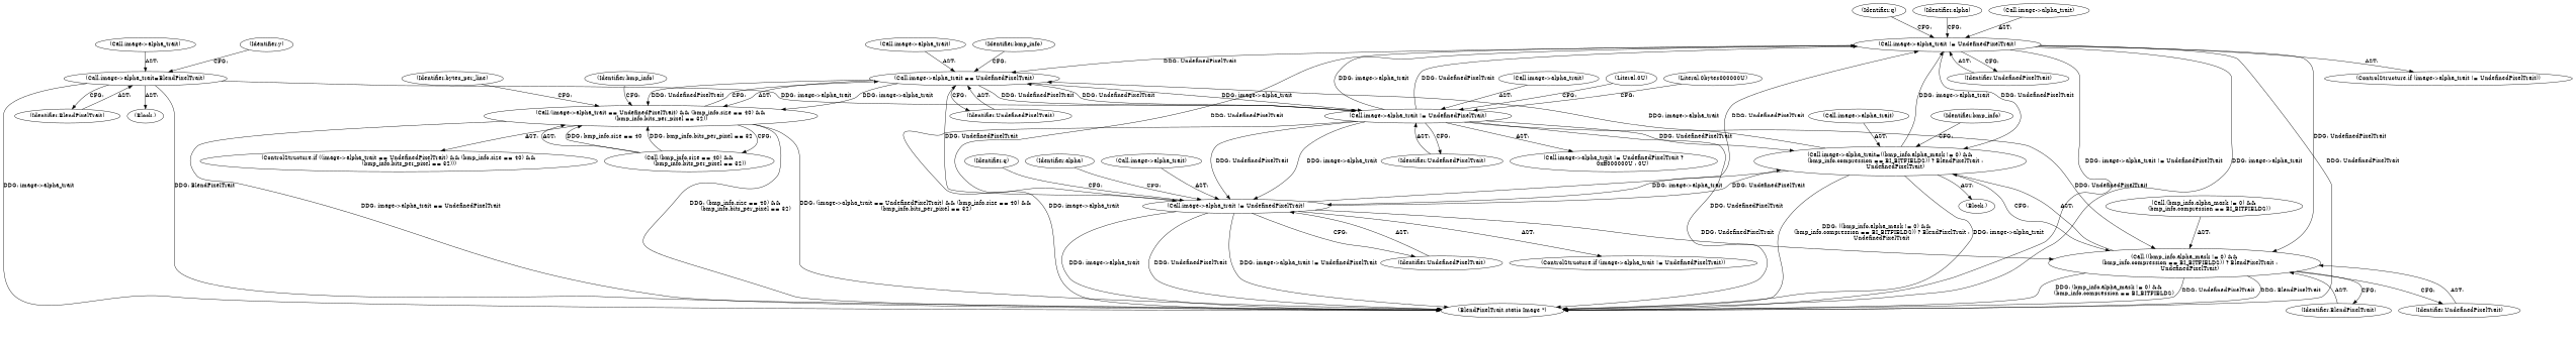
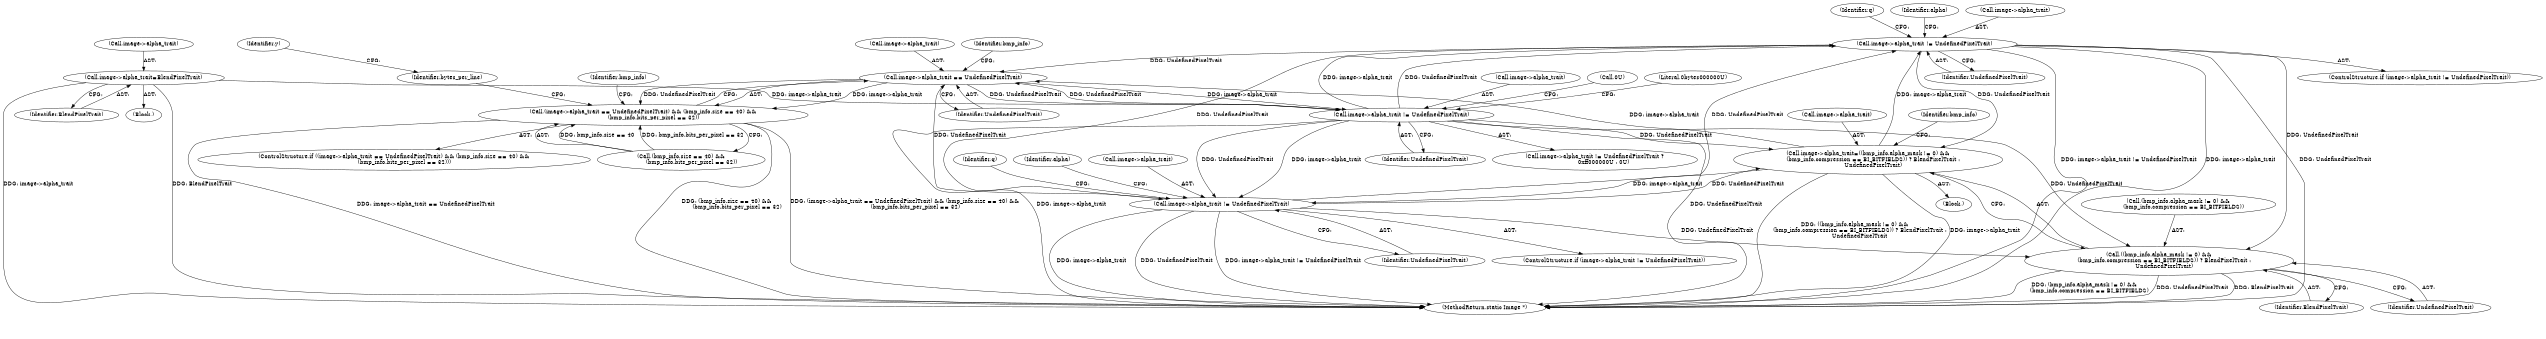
  digraph {
    n1 [label="(Call,image->alpha_trait != UndefinedPixelTrait)"]
    n2 [label="(Call,image->alpha_trait == UndefinedPixelTrait)"]
    n3 [label="(Call,image->alpha_trait=((bmp_info.alpha_mask != 0) &&\n      (bmp_info.compression == BI_BITFIELDS)) ? BlendPixelTrait :\n      UndefinedPixelTrait)"]
    n4 [label="(Call,image->alpha_trait != UndefinedPixelTrait)"]
    n5 [label="(Call,((bmp_info.alpha_mask != 0) &&\n      (bmp_info.compression == BI_BITFIELDS)) ? BlendPixelTrait :\n      UndefinedPixelTrait)"]
-   n6 [label="(BlendPixelTrait,static Image *)"]
+   n6 [label="(MethodReturn,static Image *)"]
    n7 [label="(ControlStructure,if (image->alpha_trait != UndefinedPixelTrait))"]
    n8 [label="(Identifier,UndefinedPixelTrait)"]
    n9 [label="(Call,image->alpha_trait != UndefinedPixelTrait)"]
    n10 [label="(Call,(image->alpha_trait == UndefinedPixelTrait) && (bmp_info.size == 40) &&\n            (bmp_info.bits_per_pixel == 32))"]
    n11 [label="(Identifier,UndefinedPixelTrait)"]
    n12 [label="(Block,)"]
    n13 [label="(Identifier,UndefinedPixelTrait)"]
    n14 [label="(ControlStructure,if (image->alpha_trait != UndefinedPixelTrait))"]
    n15 [label="(Identifier,BlendPixelTrait)"]
    n16 [label="(Identifier,UndefinedPixelTrait)"]
    n17 [label="(Identifier,UndefinedPixelTrait)"]
    n18 [label="(Call,image->alpha_trait != UndefinedPixelTrait ?\n          0xff000000U : 0U)"]
    n19 [label="(Call,image->alpha_trait=BlendPixelTrait)"]
    n20 [label="(Identifier,BlendPixelTrait)"]
    n21 [label="(Block,)"]
    n22 [label="(Call,(bmp_info.size == 40) &&\n            (bmp_info.bits_per_pixel == 32))"]
    n23 [label="(ControlStructure,if ((image->alpha_trait == UndefinedPixelTrait) && (bmp_info.size == 40) &&\n            (bmp_info.bits_per_pixel == 32)))"]
    n24 [label="(Call,(bmp_info.alpha_mask != 0) &&\n      (bmp_info.compression == BI_BITFIELDS))"]
    n25 [label="(Identifier,q)"]
    n26 [label="(Identifier,y)"]
    n27 [label="(Identifier,q)"]
    n28 [label="(Call,image->alpha_trait)"]
    n29 [label="(Call,image->alpha_trait)"]
    n30 [label="(Call,image->alpha_trait)"]
    n31 [label="(Call,image->alpha_trait)"]
    n32 [label="(Identifier,bmp_info)"]
-   n33 [label="(Literal,0U)"]
+   n33 [label="(Call,0U)"]
    n34 [label="(Identifier,bmp_info)"]
    n35 [label="(Identifier,bmp_info)"]
    n36 [label="(Identifier,bytes_per_line)"]
    n37 [label="(Literal,0bytes000000U)"]
    n38 [label="(Identifier,alpha)"]
    n39 [label="(Identifier,alpha)"]
    n40 [label="(Call,image->alpha_trait)"]
    n41 [label="(Call,image->alpha_trait)"]
    n1 -> n2 [label="DDG: UndefinedPixelTrait"]
    n1 -> n3 [label="DDG: UndefinedPixelTrait"]
    n1 -> n4 [label="DDG: UndefinedPixelTrait"]
    n1 -> n5 [label="DDG: UndefinedPixelTrait"]
    n1 -> n6 [label="DDG: UndefinedPixelTrait"]
    n1 -> n6 [label="DDG: image->alpha_trait != UndefinedPixelTrait"]
    n1 -> n6 [label="DDG: image->alpha_trait"]
    n1 -> n7 [label="AST: "]
    n1 -> n8 [label="CFG: "]
    n2 -> n9 [label="DDG: image->alpha_trait"]
    n2 -> n9 [label="DDG: UndefinedPixelTrait"]
    n2 -> n10 [label="AST: "]
    n2 -> n10 [label="DDG: image->alpha_trait"]
    n2 -> n10 [label="DDG: UndefinedPixelTrait"]
    n2 -> n11 [label="CFG: "]
    n3 -> n1 [label="DDG: image->alpha_trait"]
    n3 -> n2 [label="DDG: image->alpha_trait"]
    n3 -> n4 [label="DDG: image->alpha_trait"]
    n3 -> n5 [label="CFG: "]
    n3 -> n6 [label="DDG: ((bmp_info.alpha_mask != 0) &&\n      (bmp_info.compression == BI_BITFIELDS)) ? BlendPixelTrait :\n      UndefinedPixelTrait"]
    n3 -> n6 [label="DDG: image->alpha_trait"]
    n3 -> n12 [label="AST: "]
    n4 -> n1 [label="DDG: UndefinedPixelTrait"]
    n4 -> n2 [label="DDG: UndefinedPixelTrait"]
    n4 -> n3 [label="DDG: UndefinedPixelTrait"]
    n4 -> n5 [label="DDG: UndefinedPixelTrait"]
    n4 -> n6 [label="DDG: image->alpha_trait"]
    n4 -> n6 [label="DDG: UndefinedPixelTrait"]
    n4 -> n6 [label="DDG: image->alpha_trait != UndefinedPixelTrait"]
    n4 -> n13 [label="CFG: "]
    n4 -> n14 [label="AST: "]
    n5 -> n3 [label="AST: "]
    n5 -> n6 [label="DDG: (bmp_info.alpha_mask != 0) &&\n      (bmp_info.compression == BI_BITFIELDS)"]
    n5 -> n6 [label="DDG: UndefinedPixelTrait"]
    n5 -> n6 [label="DDG: BlendPixelTrait"]
    n5 -> n15 [label="CFG: "]
    n5 -> n16 [label="CFG: "]
    n8 -> n1 [label="AST: "]
    n9 -> n1 [label="DDG: image->alpha_trait"]
    n9 -> n1 [label="DDG: UndefinedPixelTrait"]
    n9 -> n2 [label="DDG: UndefinedPixelTrait"]
    n9 -> n3 [label="DDG: UndefinedPixelTrait"]
    n9 -> n4 [label="DDG: image->alpha_trait"]
    n9 -> n4 [label="DDG: UndefinedPixelTrait"]
    n9 -> n5 [label="DDG: UndefinedPixelTrait"]
    n9 -> n6 [label="DDG: image->alpha_trait"]
    n9 -> n6 [label="DDG: UndefinedPixelTrait"]
    n9 -> n17 [label="CFG: "]
    n9 -> n18 [label="AST: "]
    n10 -> n2 [label="CFG: "]
    n10 -> n6 [label="DDG: image->alpha_trait == UndefinedPixelTrait"]
    n10 -> n6 [label="DDG: (bmp_info.size == 40) &&\n            (bmp_info.bits_per_pixel == 32)"]
    n10 -> n6 [label="DDG: (image->alpha_trait == UndefinedPixelTrait) && (bmp_info.size == 40) &&\n            (bmp_info.bits_per_pixel == 32)"]
    n10 -> n22 [label="CFG: "]
    n10 -> n23 [label="AST: "]
    n11 -> n2 [label="AST: "]
    n13 -> n4 [label="AST: "]
    n15 -> n5 [label="AST: "]
    n16 -> n5 [label="AST: "]
    n17 -> n9 [label="AST: "]
    n19 -> n6 [label="DDG: image->alpha_trait"]
    n19 -> n6 [label="DDG: BlendPixelTrait"]
    n19 -> n9 [label="DDG: image->alpha_trait"]
    n19 -> n20 [label="CFG: "]
    n19 -> n21 [label="AST: "]
    n20 -> n19 [label="AST: "]
    n22 -> n10 [label="AST: "]
    n22 -> n10 [label="DDG: bmp_info.size == 40"]
    n22 -> n10 [label="DDG: bmp_info.bits_per_pixel == 32"]
    n24 -> n5 [label="AST: "]
    n25 -> n4 [label="CFG: "]
-   n26 -> n19 [label="CFG: "]
+   n26 -> n36 [label="CFG: "]
    n27 -> n1 [label="CFG: "]
    n28 -> n9 [label="AST: "]
    n29 -> n2 [label="AST: "]
    n30 -> n3 [label="AST: "]
    n31 -> n19 [label="AST: "]
    n32 -> n3 [label="CFG: "]
    n33 -> n9 [label="CFG: "]
    n34 -> n10 [label="CFG: "]
    n35 -> n2 [label="CFG: "]
    n36 -> n10 [label="CFG: "]
    n37 -> n9 [label="CFG: "]
    n38 -> n4 [label="CFG: "]
    n39 -> n1 [label="CFG: "]
    n40 -> n4 [label="AST: "]
    n41 -> n1 [label="AST: "]
  }
